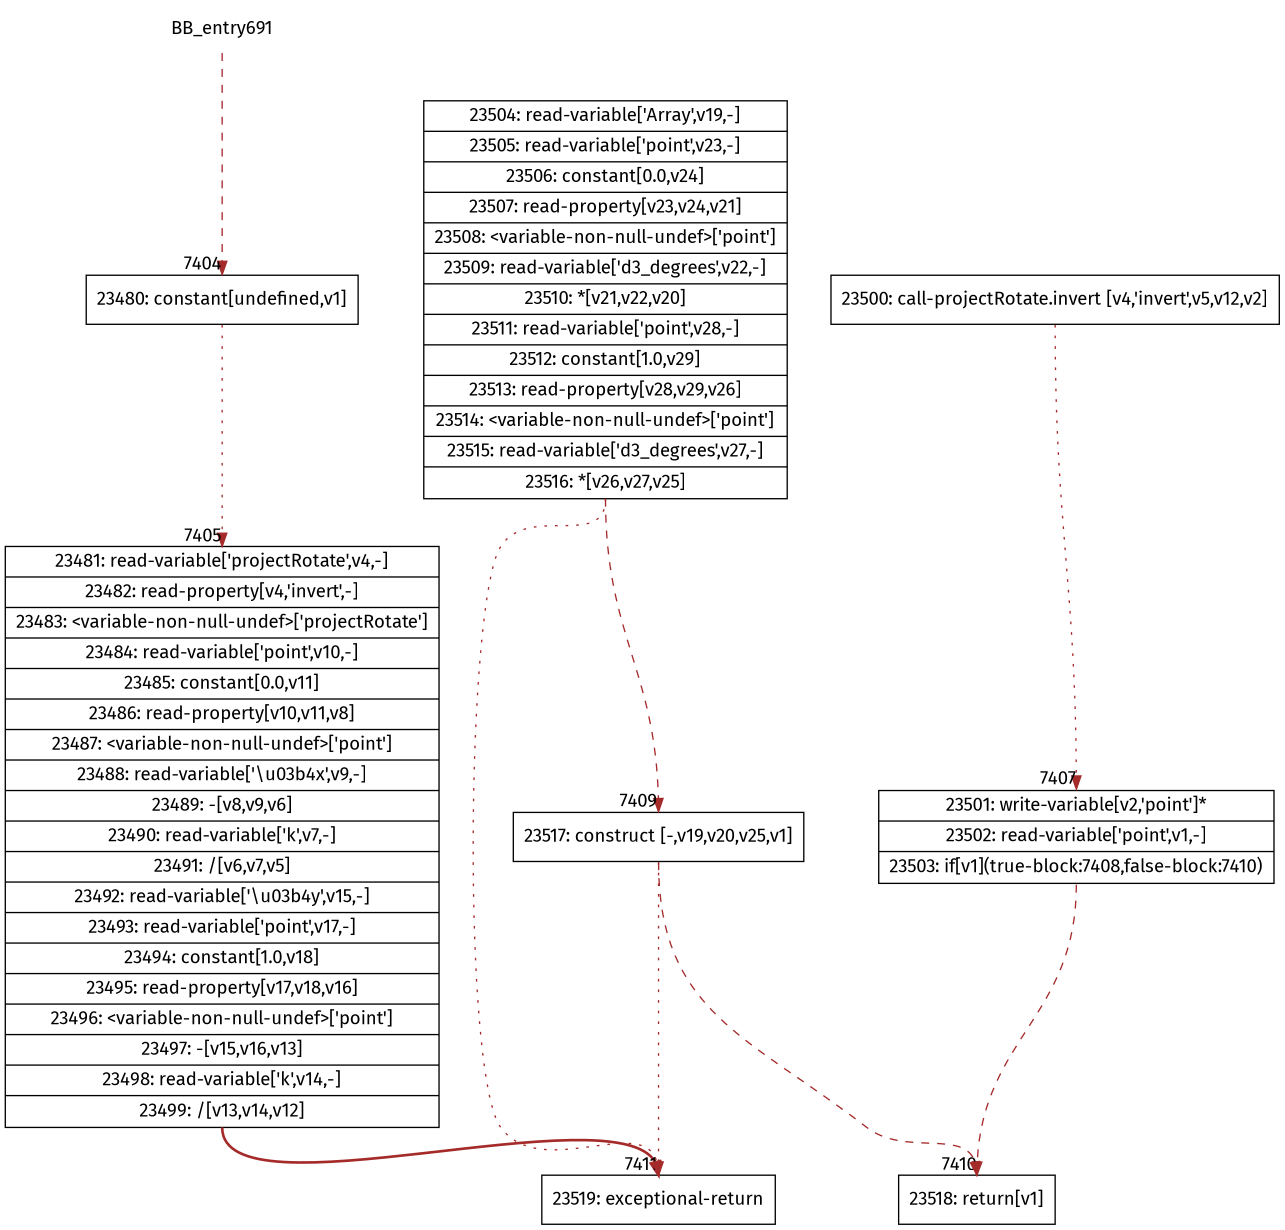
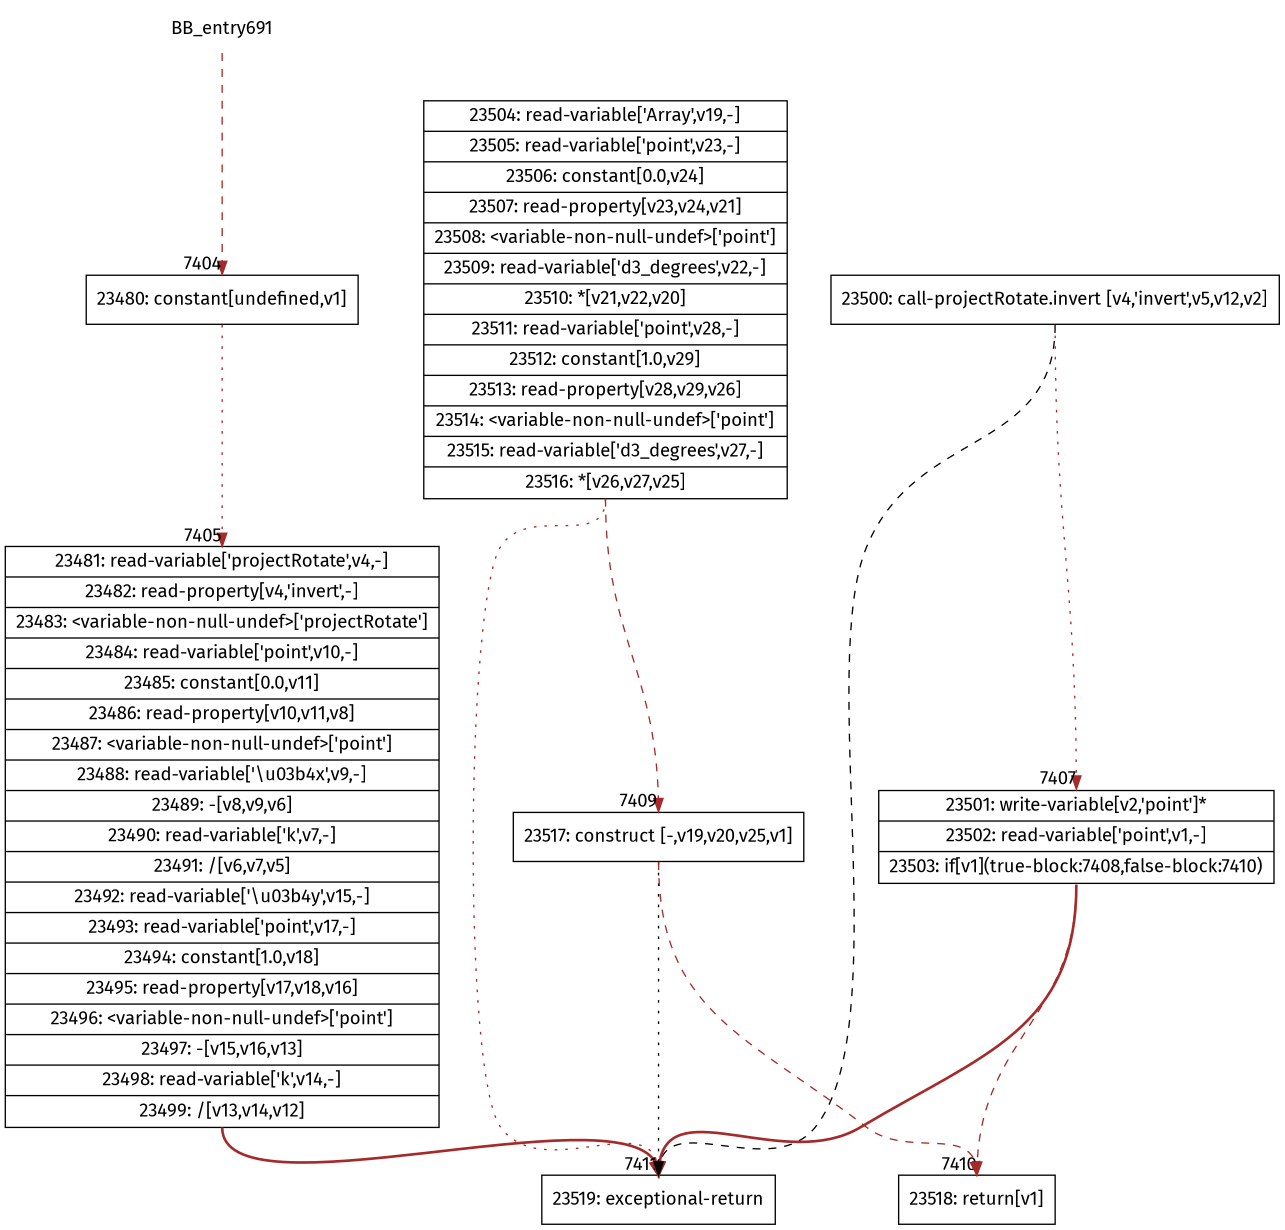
  digraph {
    fontname="Fira Sans"
    rankdir=TD
    node [fontname="Fira Sans" shape=record]
    edge [color=brown fontname="Fira Sans" headport=n style=dashed tailport=s]
    n1 [label=BB_entry691 shape=none]
    n2 [label="{23480: constant[undefined,v1]}"]
    n3 [label="{23481: read-variable['projectRotate',v4,-]|23482: read-property[v4,'invert',-]|23483: \<variable-non-null-undef\>['projectRotate']|23484: read-variable['point',v10,-]|23485: constant[0.0,v11]|23486: read-property[v10,v11,v8]|23487: \<variable-non-null-undef\>['point']|23488: read-variable['\\u03b4x',v9,-]|23489: -[v8,v9,v6]|23490: read-variable['k',v7,-]|23491: /[v6,v7,v5]|23492: read-variable['\\u03b4y',v15,-]|23493: read-variable['point',v17,-]|23494: constant[1.0,v18]|23495: read-property[v17,v18,v16]|23496: \<variable-non-null-undef\>['point']|23497: -[v15,v16,v13]|23498: read-variable['k',v14,-]|23499: /[v13,v14,v12]}"]
    n4 [label="{23519: exceptional-return}"]
    n5 [label="{23500: call-projectRotate.invert [v4,'invert',v5,v12,v2]}"]
    n6 [label="{23501: write-variable[v2,'point']*|23502: read-variable['point',v1,-]|23503: if[v1](true-block:7408,false-block:7410)}"]
    n7 [label="{23518: return[v1]}"]
    n8 [label="{23504: read-variable['Array',v19,-]|23505: read-variable['point',v23,-]|23506: constant[0.0,v24]|23507: read-property[v23,v24,v21]|23508: \<variable-non-null-undef\>['point']|23509: read-variable['d3_degrees',v22,-]|23510: *[v21,v22,v20]|23511: read-variable['point',v28,-]|23512: constant[1.0,v29]|23513: read-property[v28,v29,v26]|23514: \<variable-non-null-undef\>['point']|23515: read-variable['d3_degrees',v27,-]|23516: *[v26,v27,v25]}"]
    n9 [label="{23517: construct [-,v19,v20,v25,v1]}"]
    n1 -> n2 [headlabel="    7404"]
    n2 -> n3 [headlabel="      7405" style=dotted]
    n3 -> n4 [headlabel="      7411" style=bold]
+   n5 -> n4 [color=black]
    n5 -> n6 [headlabel="      7407" style=dotted]
+   n6 -> n4 [style=bold]
    n6 -> n7 [headlabel="      7410"]
    n8 -> n4 [style=dotted]
    n8 -> n9 [headlabel="      7409"]
-   n9 -> n4 [style=dotted]
+   n9 -> n4 [color=black style=dotted]
    n9 -> n7
  }
